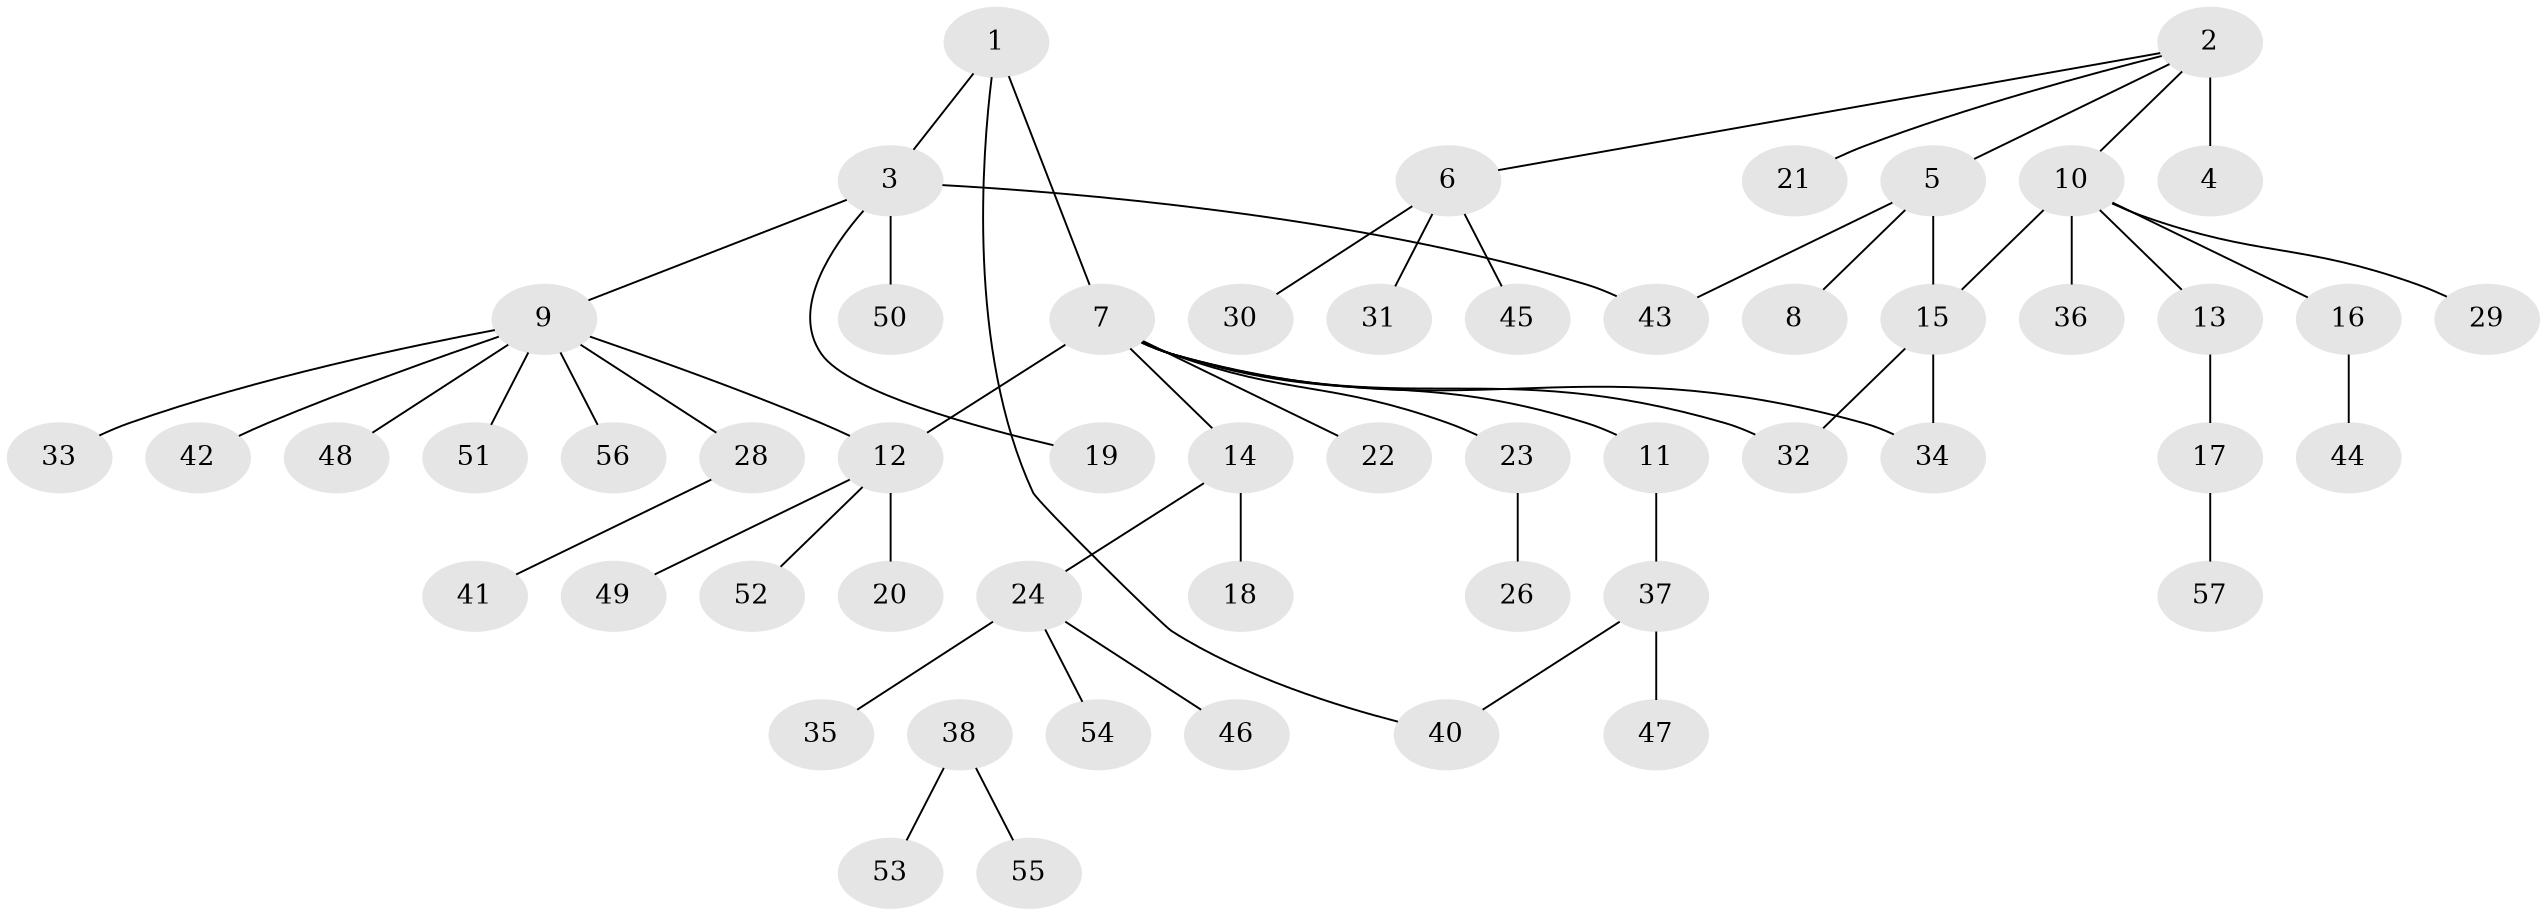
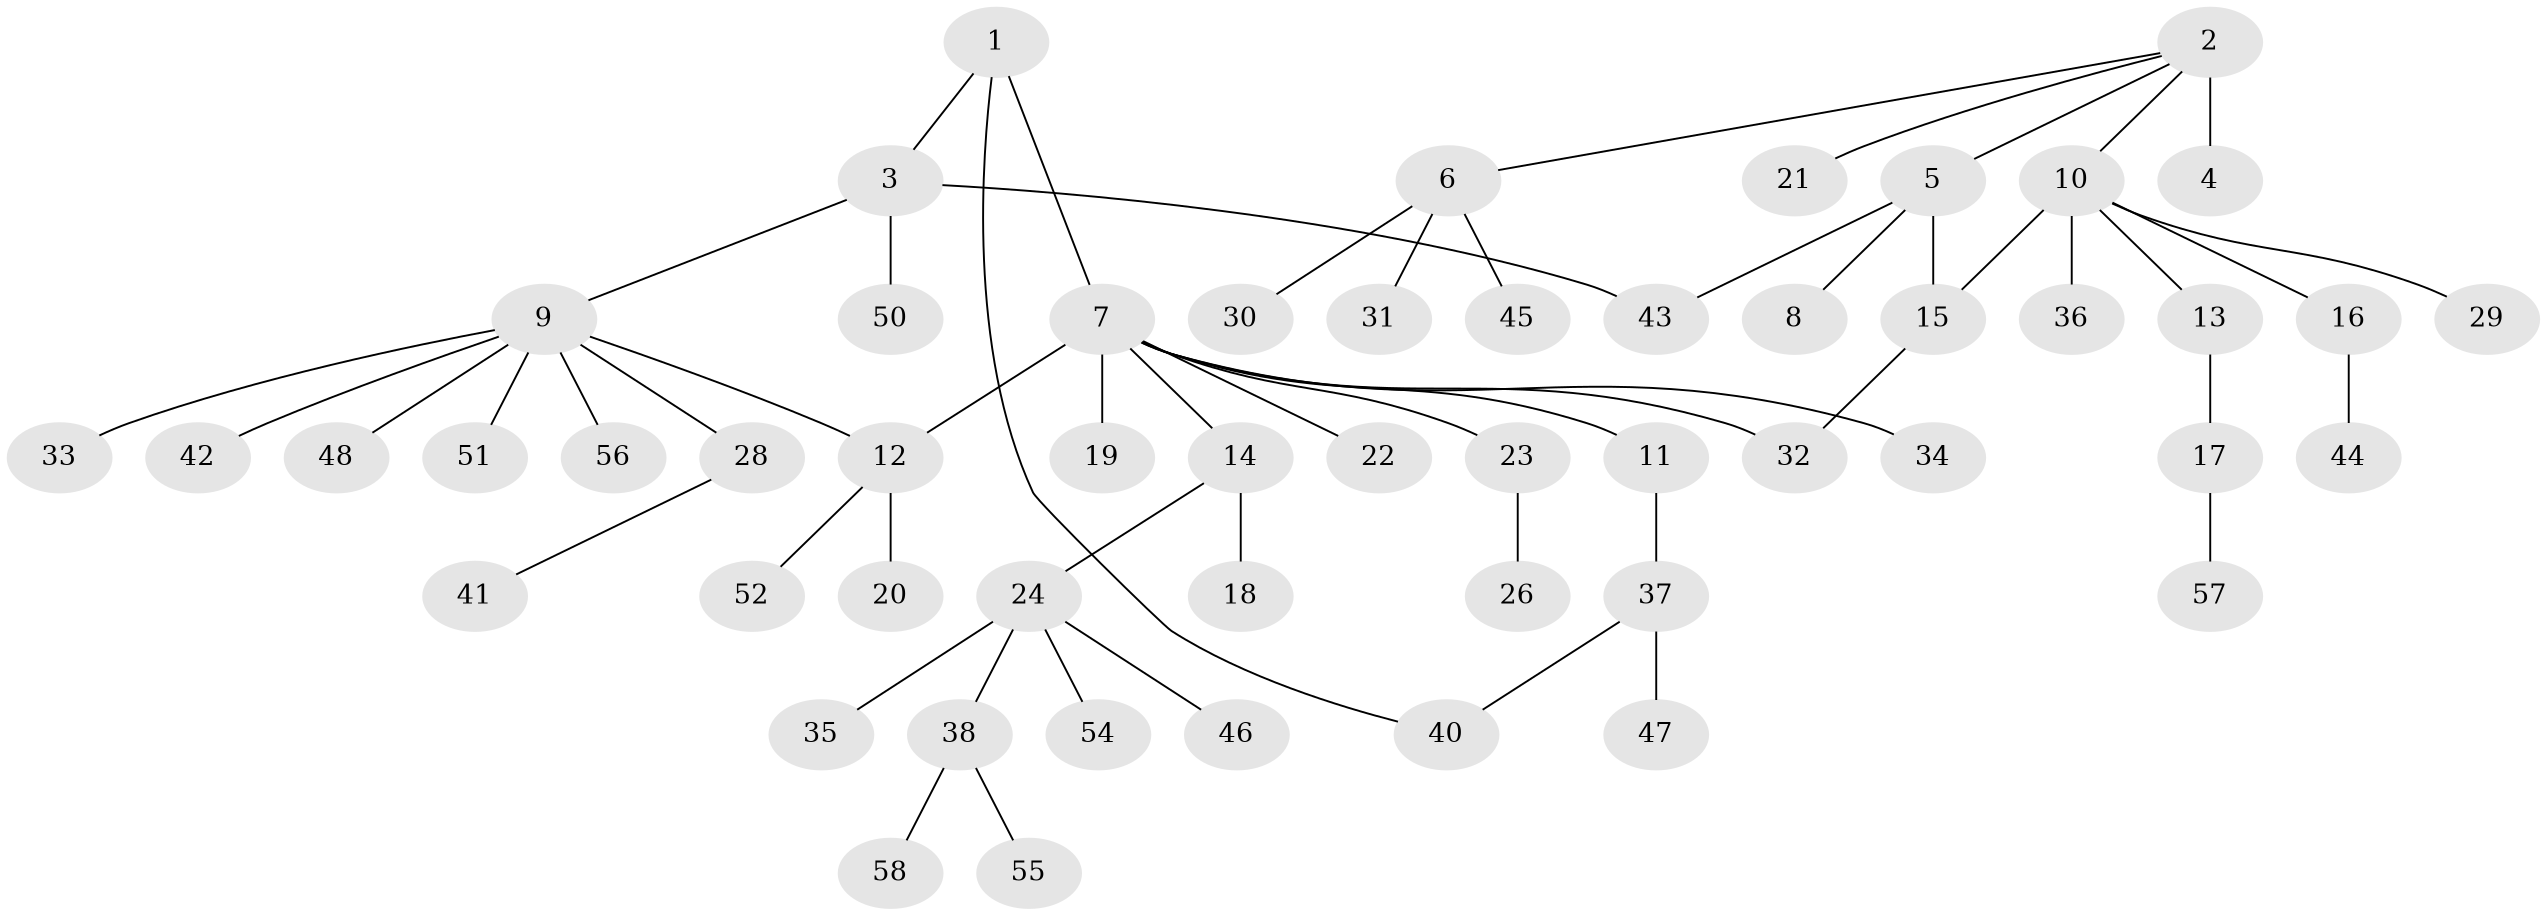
  graph {
    node [color=gray90 style=filled]
    edge [weight=1.0]
    1
    3
    7
    40
    2
    4
    5
    6
    10
    21
    9
    19
    43
    50
    11
    12
    14
    22
    23
    32
    34
    8
    15
    30
    31
    45
    13
    16
    29
    36
    28
    33
    42
    48
    51
    56
    41
    37
    20
-   49
    52
    18
    24
    26
    17
    44
    47
    n48 [label=57]
    35
    38
    54
    46
-   53
+   53 [label=58]
    55
    1 -- 3
    1 -- 7
    1 -- 40
    3 -- 9
-   3 -- 19
+   7 -- 19
    3 -- 43
    3 -- 50
    7 -- 11
    7 -- 12 [weight=10.0]
    7 -- 14
    7 -- 22
    7 -- 23
    7 -- 32
    7 -- 34
    2 -- 4 [weight=8.0]
    2 -- 5
    2 -- 6
    2 -- 10
    2 -- 21
    5 -- 43
    5 -- 8
    5 -- 15 [weight=2.0]
    6 -- 30
    6 -- 31
    6 -- 45
    10 -- 15
    10 -- 13
    10 -- 16
    10 -- 29
    10 -- 36
    9 -- 12
    9 -- 28
    9 -- 33
    9 -- 42
    9 -- 48
    9 -- 51
    9 -- 56
    11 -- 37
    12 -- 20
-   12 -- 49
    12 -- 52
    14 -- 18
    14 -- 24
    23 -- 26
    15 -- 32
-   15 -- 34
    13 -- 17
    16 -- 44
    28 -- 41
    37 -- 40
    37 -- 47 [weight=3.0]
    24 -- 35
+   24 -- 38
    24 -- 54
    24 -- 46
    17 -- n48
    38 -- 53
    38 -- 55
  }
